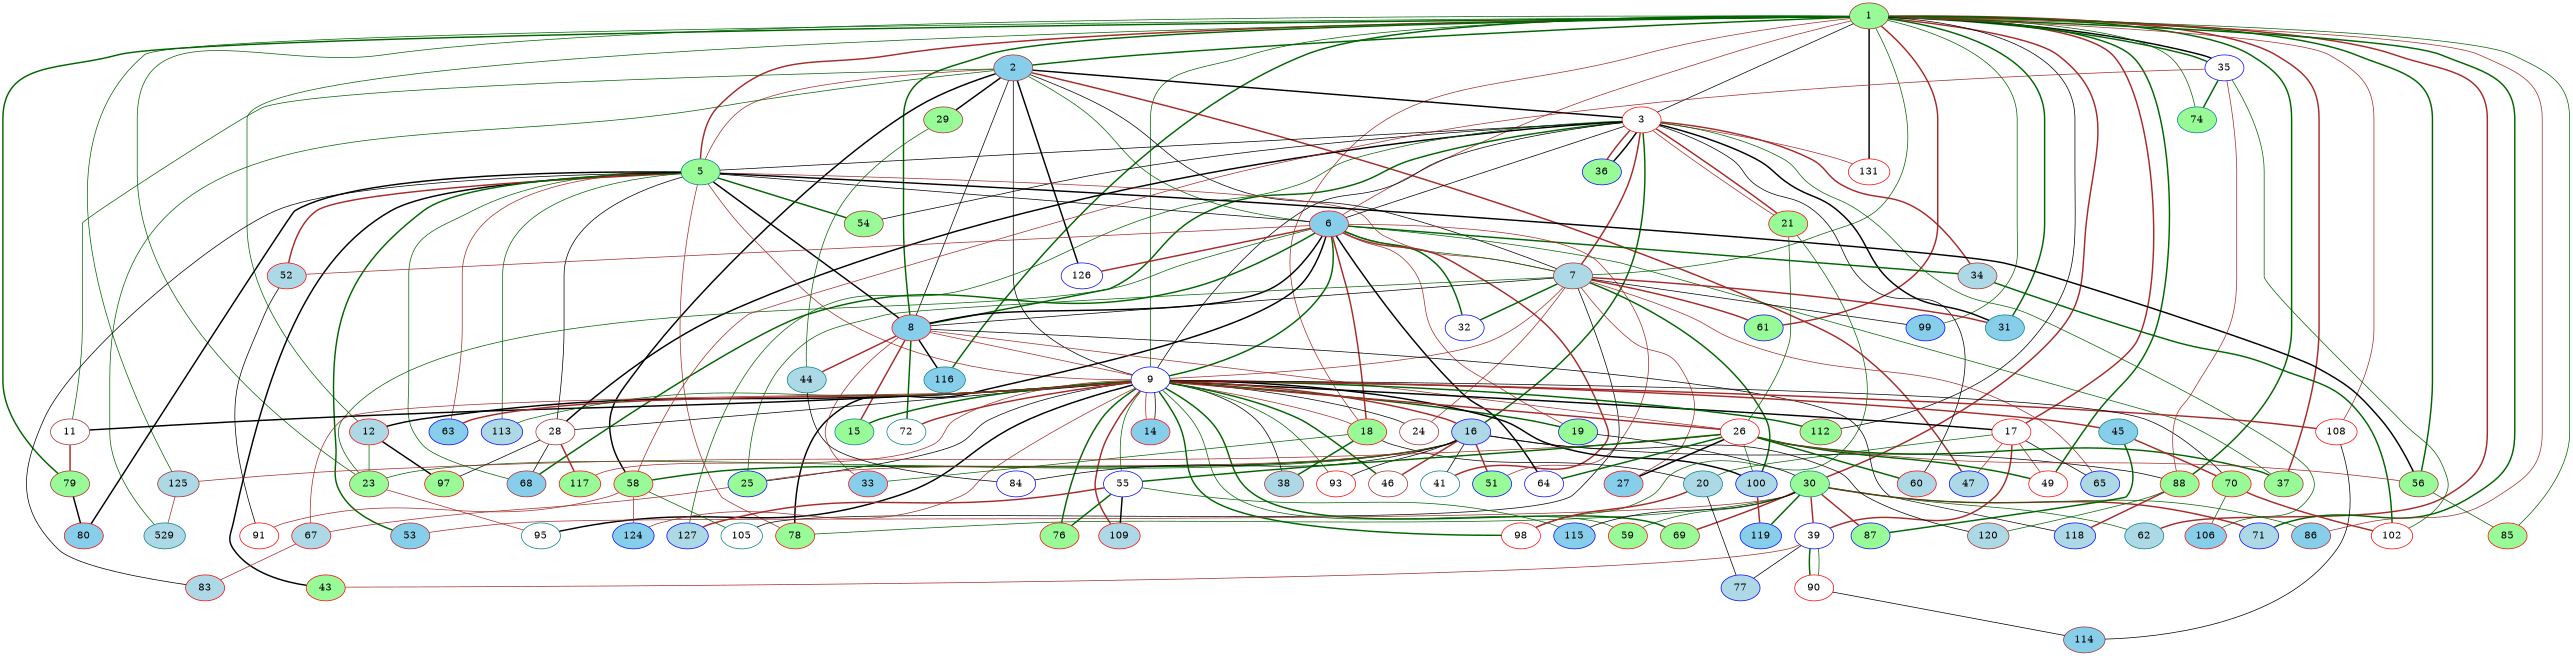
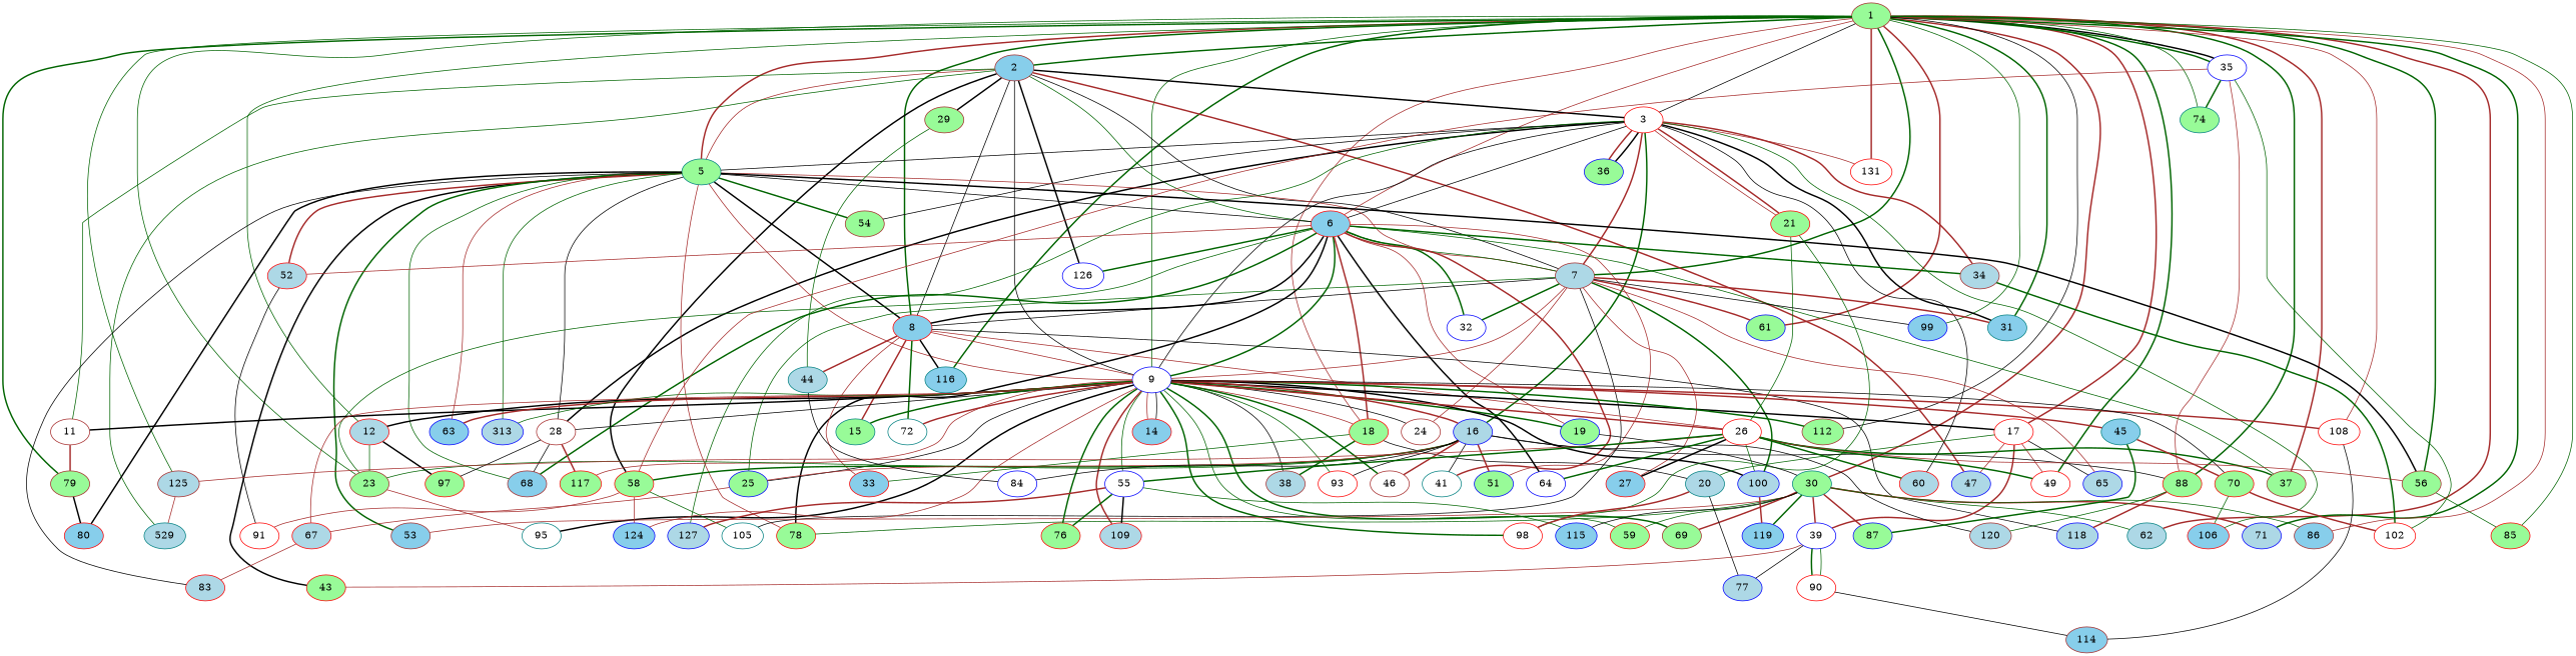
  graph {
    node [color=red fillcolor=palegreen style=filled]
    edge [color=darkgreen style=solid]
    1 [color=brown super="+4"]
    2 [color=brown fillcolor=skyblue super="+22"]
    3 [fillcolor=white super="+81"]
    5 [color=teal super="+13"]
    6 [fillcolor=skyblue super="+40"]
    7 [color=brown fillcolor=lightblue super="+48"]
    8 [fillcolor=skyblue super="+96"]
    9 [color=blue fillcolor=white super="+10"]
    12 [fillcolor=lightblue]
    17 [fillcolor=white super="+92"]
    18
    23 [color=brown super="+128"]
    30 [color=teal super="+82"]
    31 [color=teal fillcolor=skyblue super="+50"]
    35 [color=blue fillcolor=white]
    37 [color=brown super="+75"]
    49 [fillcolor=white super="+89"]
    56 [color=brown super="+101"]
    61 [color=blue]
    62 [color=teal fillcolor=lightblue]
    71 [color=blue fillcolor=lightblue]
    74 [color=teal]
    79 [color=brown]
    85
    86 [color=brown fillcolor=skyblue super="+121"]
    88 [super="+107"]
    99 [color=blue fillcolor=skyblue]
    108 [fillcolor=white]
    112 [color=brown]
    116 [color=teal fillcolor=skyblue]
    125 [color=brown fillcolor=lightblue]
    131 [fillcolor=white]
    11 [color=brown fillcolor=white]
    29 [color=brown]
    47 [color=blue fillcolor=lightblue]
    58 [super="+110"]
    126 [color=blue fillcolor=white]
    n38 [color=teal fillcolor=lightblue label=529]
    16 [color=blue fillcolor=lightblue super="+123"]
    21
    28 [color=brown fillcolor=white super="+57"]
    34 [color=brown fillcolor=lightblue]
    36 [color=blue]
    54 [color=brown]
    60 [fillcolor=lightblue]
    106 [fillcolor=skyblue]
    127 [color=blue fillcolor=lightblue]
    43
    52 [fillcolor=lightblue]
    53 [color=brown fillcolor=skyblue]
    63 [color=blue fillcolor=skyblue]
    68 [color=brown fillcolor=skyblue super="+103"]
    78
    80 [fillcolor=skyblue]
    83 [fillcolor=lightblue]
-   113 [color=blue fillcolor=lightblue]
+   113 [color=blue fillcolor=lightblue label=313]
    19 [color=blue]
    32 [color=blue fillcolor=white]
    41 [color=teal fillcolor=white]
    51 [color=blue]
    64 [color=blue fillcolor=white]
    24 [color=brown fillcolor=white]
    25 [color=blue super="+94"]
    27 [fillcolor=skyblue]
    65 [color=blue fillcolor=lightblue]
    100 [color=blue fillcolor=lightblue super="+111"]
    105 [color=teal fillcolor=white]
    15 [color=teal]
    26 [fillcolor=white super="+42"]
    33 [fillcolor=skyblue]
    44 [color=teal fillcolor=lightblue]
    72 [color=teal fillcolor=white]
    118 [color=blue fillcolor=lightblue]
    14 [fillcolor=skyblue]
    38 [color=brown fillcolor=lightblue]
    45 [color=teal fillcolor=skyblue]
    46 [color=brown fillcolor=white]
    55 [color=blue fillcolor=white super="+73"]
    59
    67 [fillcolor=lightblue]
    69 [color=brown]
    70
    76
    93 [fillcolor=white]
    95 [color=teal fillcolor=white]
    98 [fillcolor=white super="+104"]
    109 [fillcolor=lightblue]
    117
    124 [color=blue fillcolor=skyblue]
    97
    20 [color=teal fillcolor=lightblue]
    39 [color=blue fillcolor=white]
    87 [color=blue]
    115 [color=blue fillcolor=skyblue]
    119 [color=blue fillcolor=skyblue]
    102 [fillcolor=white super="+130"]
    120 [color=brown fillcolor=lightblue]
    114 [color=brown fillcolor=skyblue]
    91 [fillcolor=white]
    84 [color=blue fillcolor=white]
    77 [color=blue fillcolor=lightblue]
    90 [fillcolor=white]
    1 -- 2 [style=bold weight=2]
    1 -- 3 [color=black weight=3]
    1 -- 5 [color=brown style=bold weight=2]
    1 -- 6 [color=brown weight=2]
-   1 -- 7 [weight=2]
+   1 -- 7 [style=bold weight=2]
    1 -- 8 [style=bold weight=2]
    1 -- 9 [weight=4]
    1 -- 12
    1 -- 17 [color=brown style=bold]
    1 -- 18 [color=brown]
    1 -- 23
    1 -- 30 [color=brown style=bold]
    1 -- 31 [style=bold]
    1 -- 35 [style=bold]
    1 -- 35 [color=black style=bold]
    1 -- 37 [color=brown style=bold]
    1 -- 49 [style=bold]
    1 -- 56 [style=bold]
    1 -- 61 [color=brown style=bold]
    1 -- 62 [color=brown style=bold]
    1 -- 71 [style=bold]
    1 -- 74
    1 -- 79 [style=bold]
    1 -- 85
    1 -- 86 [color=brown weight=2]
    1 -- 88 [style=bold]
    1 -- 99
    1 -- 108 [color=brown]
    1 -- 112 [color=black]
    1 -- 116 [style=bold]
    1 -- 125
-   1 -- 131 [color=black style=bold]
+   1 -- 131 [color=brown style=bold]
    2 -- 3 [color=black style=bold]
    2 -- 5 [color=brown]
    2 -- 6
    2 -- 7 [color=black weight=2]
    2 -- 8 [color=black]
    2 -- 9 [color=black weight=2]
    2 -- 11
    2 -- 29 [color=black style=bold weight=2]
    2 -- 47 [color=brown style=bold]
    2 -- 58 [color=black style=bold]
    2 -- 126 [color=black style=bold]
    2 -- n38
    3 -- 5 [color=black]
    3 -- 6 [color=black]
    3 -- 7 [color=brown style=bold]
-   3 -- 8 [style=bold]
    3 -- 9 [color=black weight=2]
    3 -- 31 [color=black style=bold]
    3 -- 131 [color=brown]
    3 -- 16 [style=bold]
    3 -- 21 [color=brown]
    3 -- 21 [color=brown style=bold]
    3 -- 28 [color=black style=bold]
    3 -- 34 [color=brown style=bold]
    3 -- 36 [color=brown style=bold]
    3 -- 36 [color=black style=bold]
    3 -- 54 [color=black]
    3 -- 60 [color=black]
    3 -- 106
    3 -- 127
    5 -- 6 [color=black]
    5 -- 7 [color=brown]
    5 -- 8 [color=black style=bold weight=3]
    5 -- 9 [color=brown weight=2]
    5 -- 56 [color=black style=bold]
    5 -- 28 [color=black]
    5 -- 54 [style=bold]
    5 -- 43 [color=black style=bold]
    5 -- 52 [color=brown style=bold]
    5 -- 53 [style=bold]
    5 -- 63 [color=brown]
    5 -- 68
    5 -- 78 [color=brown]
    5 -- 80 [color=black style=bold]
    5 -- 83 [color=black]
    5 -- 113
    6 -- 7
    6 -- 8 [color=black style=bold]
    6 -- 9 [style=bold weight=2]
    6 -- 18 [color=brown style=bold]
    6 -- 23
    6 -- 37
-   6 -- 126 [color=brown style=bold]
+   6 -- 126 [style=bold]
    6 -- 34 [style=bold]
    6 -- 52 [color=brown]
    6 -- 68 [style=bold]
    6 -- 78 [color=black style=bold]
    6 -- 19 [color=brown]
    6 -- 32 [style=bold]
    6 -- 41 [color=brown style=bold]
    6 -- 51 [color=brown]
    6 -- 64 [color=black style=bold]
    7 -- 8 [color=black]
    7 -- 9 [color=brown weight=2]
    7 -- 31 [color=brown style=bold]
    7 -- 61 [color=brown style=bold]
    7 -- 99 [color=black]
    7 -- 32 [style=bold]
    7 -- 24 [color=brown]
    7 -- 25
    7 -- 27 [color=brown]
    7 -- 65 [color=brown]
    7 -- 100 [style=bold]
    7 -- 105 [color=black]
    8 -- 9 [color=brown weight=2]
    8 -- 116 [color=black style=bold]
    8 -- 15 [color=brown style=bold]
    8 -- 26 [color=brown]
    8 -- 33 [color=brown]
    8 -- 44 [color=brown style=bold]
    8 -- 72 [style=bold]
    8 -- 118 [color=black]
    9 -- 12 [color=black style=bold]
    9 -- 17 [color=black style=bold weight=2]
    9 -- 18 [color=brown]
    9 -- 108 [color=brown style=bold]
    9 -- 112 [style=bold]
    9 -- 11 [color=black style=bold]
    9 -- 16 [color=brown style=bold]
    9 -- 28 [color=black]
    9 -- 63 [color=brown style=bold]
    9 -- 113
    9 -- 19 [style=bold]
    9 -- 24 [color=black]
    9 -- 25 [color=black]
    9 -- 100 [color=black style=bold]
    9 -- 15 [style=bold]
    9 -- 26 [color=brown style=bold]
    9 -- 72 [color=brown style=bold]
    9 -- 14 [color=brown]
    9 -- 14 [color=black]
    9 -- 38 [color=black]
    9 -- 45 [color=brown style=bold weight=2]
    9 -- 46 [style=bold]
    9 -- 55 [weight=2]
    9 -- 59
    9 -- 67 [color=brown]
    9 -- 69 [style=bold]
    9 -- 70 [color=black]
    9 -- 76 [style=bold]
    9 -- 93
    9 -- 95 [color=black style=bold]
    9 -- 98 [style=bold]
    9 -- 109 [color=brown style=bold]
    9 -- 117 [color=brown]
    9 -- 124 [color=brown]
    12 -- 23
    12 -- 97 [color=black style=bold]
    17 -- 49 [color=brown]
    17 -- 47 [color=brown]
    17 -- 65 [color=black]
    17 -- 20
    17 -- 39 [color=brown style=bold]
    18 -- 33
    18 -- 38 [style=bold]
    18 -- 20 [color=black]
    23 -- 95 [color=brown]
    30 -- 62
    30 -- 71 [color=brown style=bold]
    30 -- 86
    30 -- 53 [color=brown]
    30 -- 78
    30 -- 59
    30 -- 69 [color=brown style=bold]
    30 -- 39 [color=brown style=bold]
    30 -- 87 [color=brown style=bold]
    30 -- 115 [color=black]
    30 -- 119 [style=bold]
    35 -- 74 [style=bold]
    35 -- 88 [color=brown]
    35 -- 58 [color=brown]
    35 -- 102
    56 -- 85
    79 -- 80 [color=black style=bold]
    88 -- 118 [color=brown style=bold]
    88 -- 120
    108 -- 114 [color=black]
    125 -- n38 [color=brown]
    11 -- 79 [color=brown style=bold]
    29 -- 44
    58 -- 105
    58 -- 124 [color=brown]
    58 -- 91 [color=brown]
    16 -- 23
    16 -- 88 [color=black]
    16 -- 58 [style=bold]
    16 -- 41 [color=black]
    16 -- 51 [color=brown style=bold]
    16 -- 25 [color=brown]
    16 -- 46 [color=brown style=bold]
    16 -- 93 [color=black]
    16 -- 120 [color=black]
    16 -- 84 [color=black]
    21 -- 26
    21 -- 98
    28 -- 68 [color=black]
    28 -- 117 [color=brown style=bold]
    28 -- 97 [color=black]
    34 -- 102 [style=bold]
    52 -- 91 [color=black]
    19 -- 30 [color=black]
    25 -- 67 [color=brown]
    100 -- 119 [color=brown style=bold]
    26 -- 37 [style=bold]
    26 -- 49 [style=bold]
    26 -- 56 [color=brown]
    26 -- 125 [color=brown]
    26 -- 60 [style=bold]
    26 -- 64 [style=bold]
    26 -- 27 [color=black style=bold]
    26 -- 100
    26 -- 55 [style=bold]
    44 -- 84 [color=black]
    45 -- 70 [color=brown style=bold]
    45 -- 87 [style=bold]
    55 -- 127 [color=brown style=bold]
    55 -- 76 [style=bold]
    55 -- 109 [color=black style=bold]
    55 -- 115
    67 -- 83 [color=brown]
    70 -- 106
    70 -- 102 [color=brown style=bold]
    20 -- 98 [color=brown style=bold]
    20 -- 77 [color=black]
    39 -- 43 [color=brown]
    39 -- 77 [color=black]
    39 -- 90 [style=bold]
    39 -- 90
    90 -- 114 [color=black]
  }
